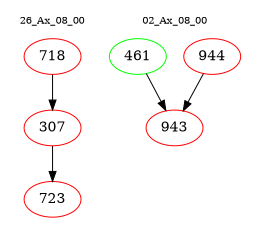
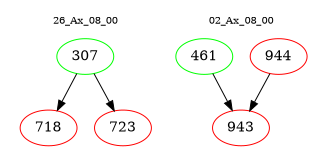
  digraph {
    node [color=red]
    edge [color=black]
    n1 [label=718]
-   n2 [label=307]
+   n2 [color=green label=307]
    n3 [label=723]
    n4 [label=944]
    n5 [color=green label=461]
    n6 [label=943]
    subgraph cluster_1 {
      color=white
      fontsize=10
      label="26_Ax_08_00"
      n1
      n2
      n3
    }
    subgraph cluster_2 {
      color=white
      fontsize=10
      label="02_Ax_08_00"
      n4
      n5
      n6
    }
-   n1 -> n2
+   n2 -> n1
    n2 -> n3
    n4 -> n6
    n5 -> n6
  }
